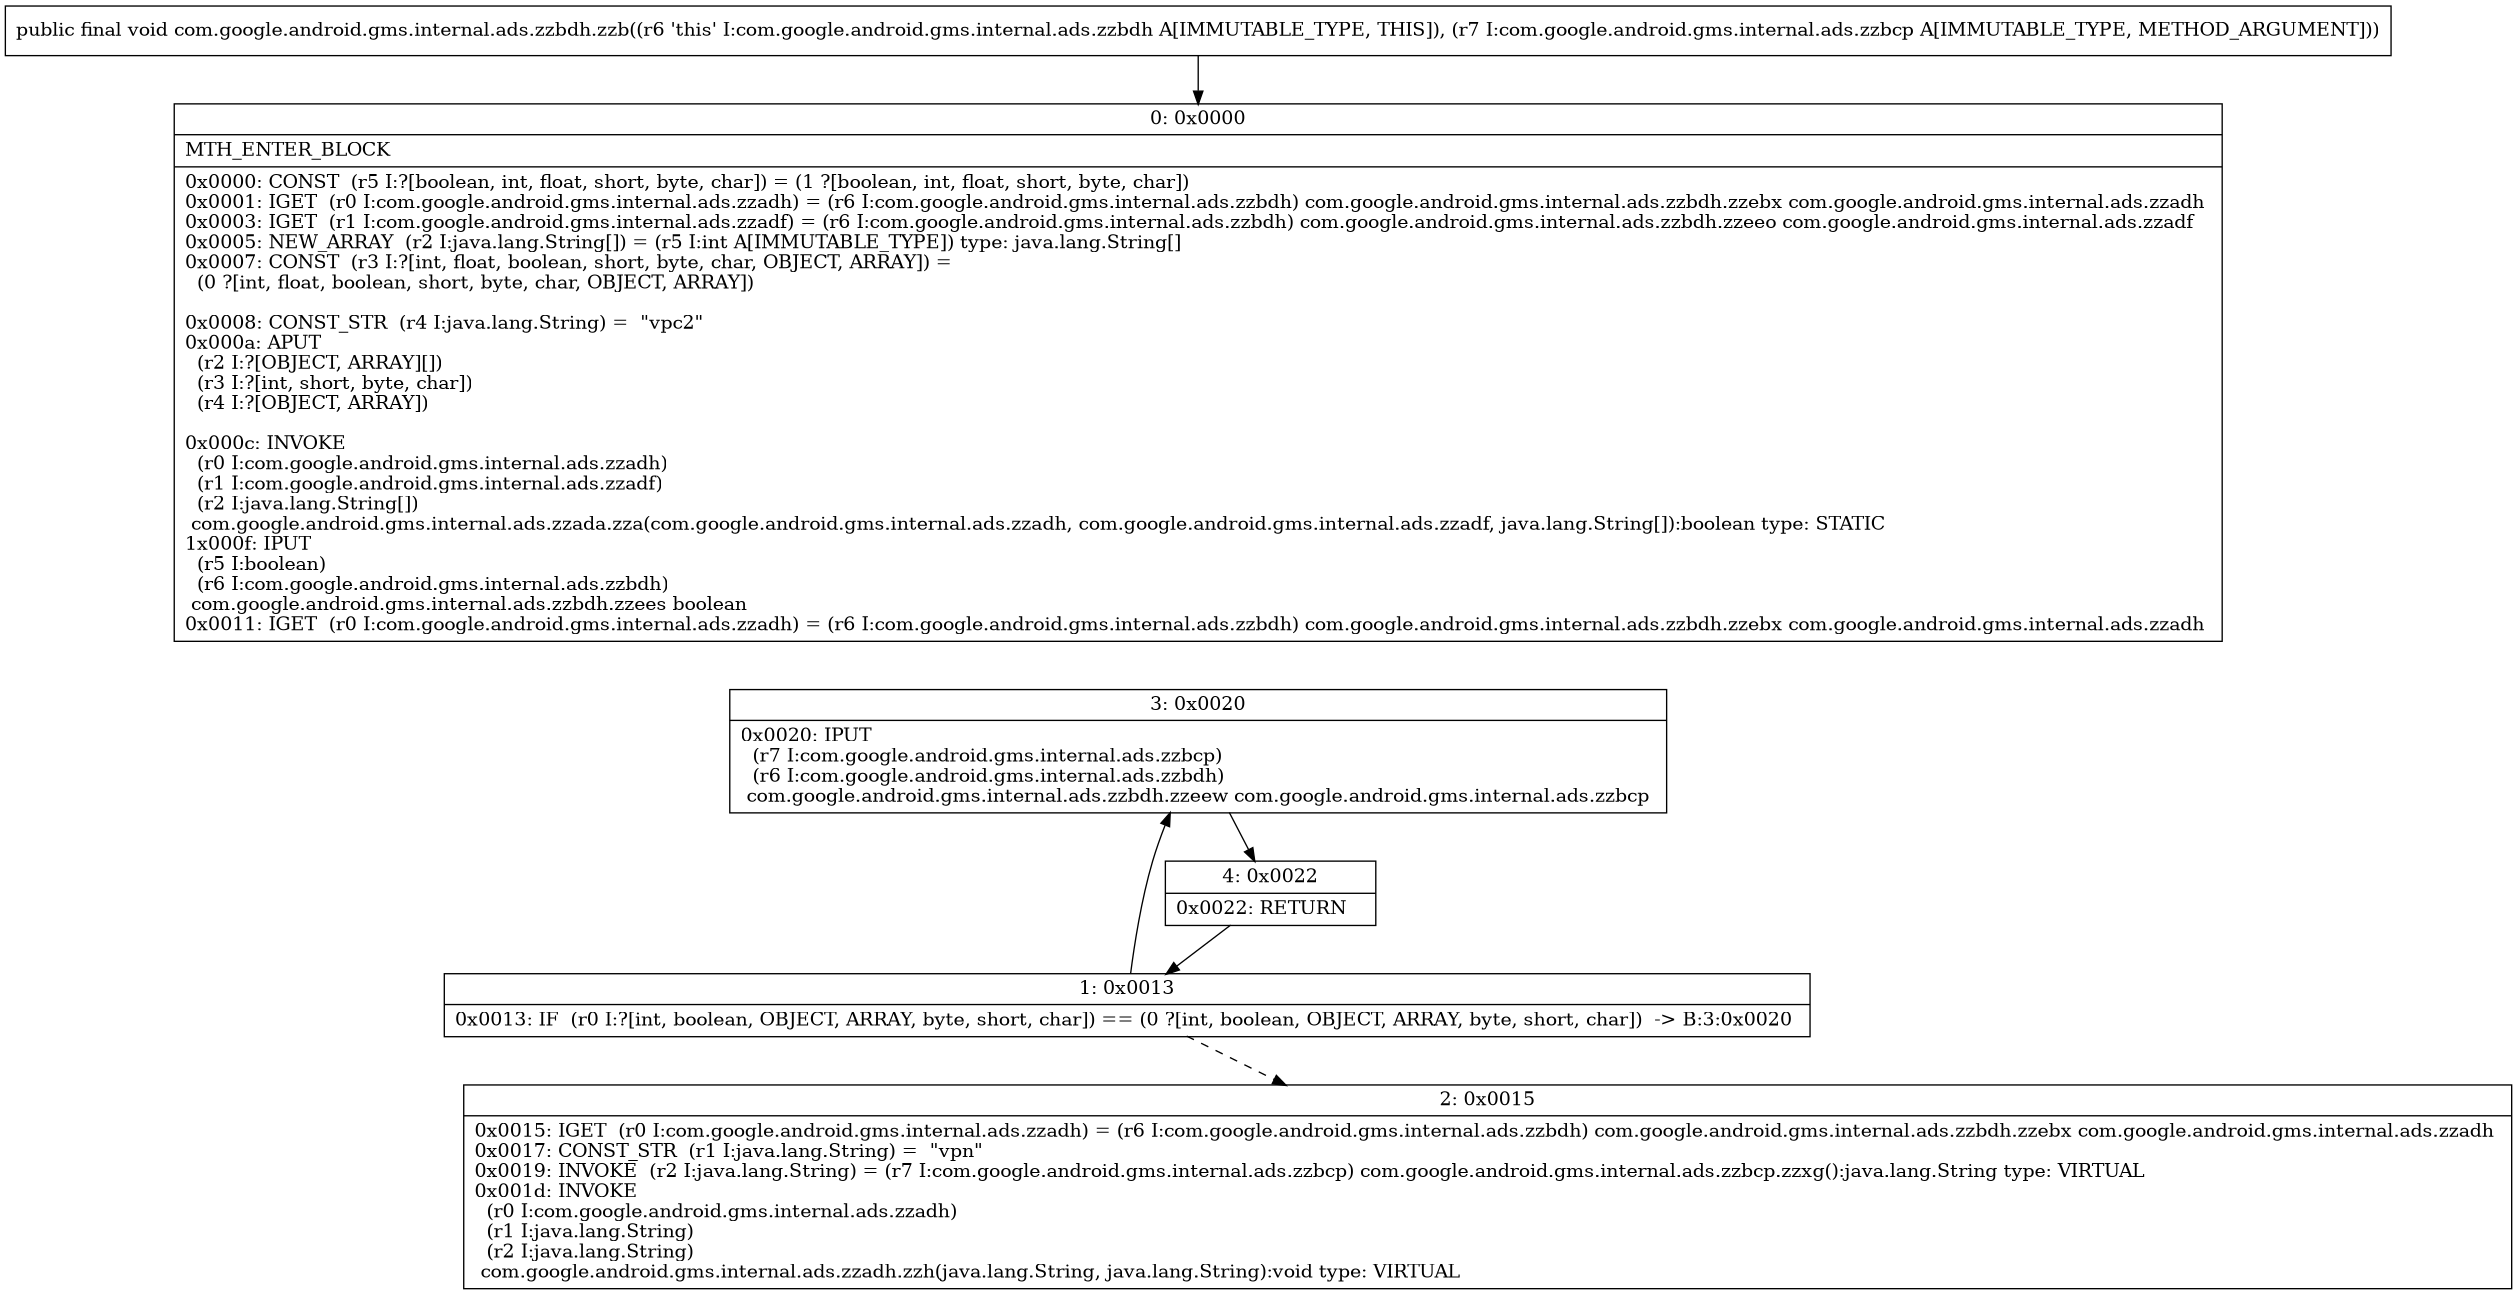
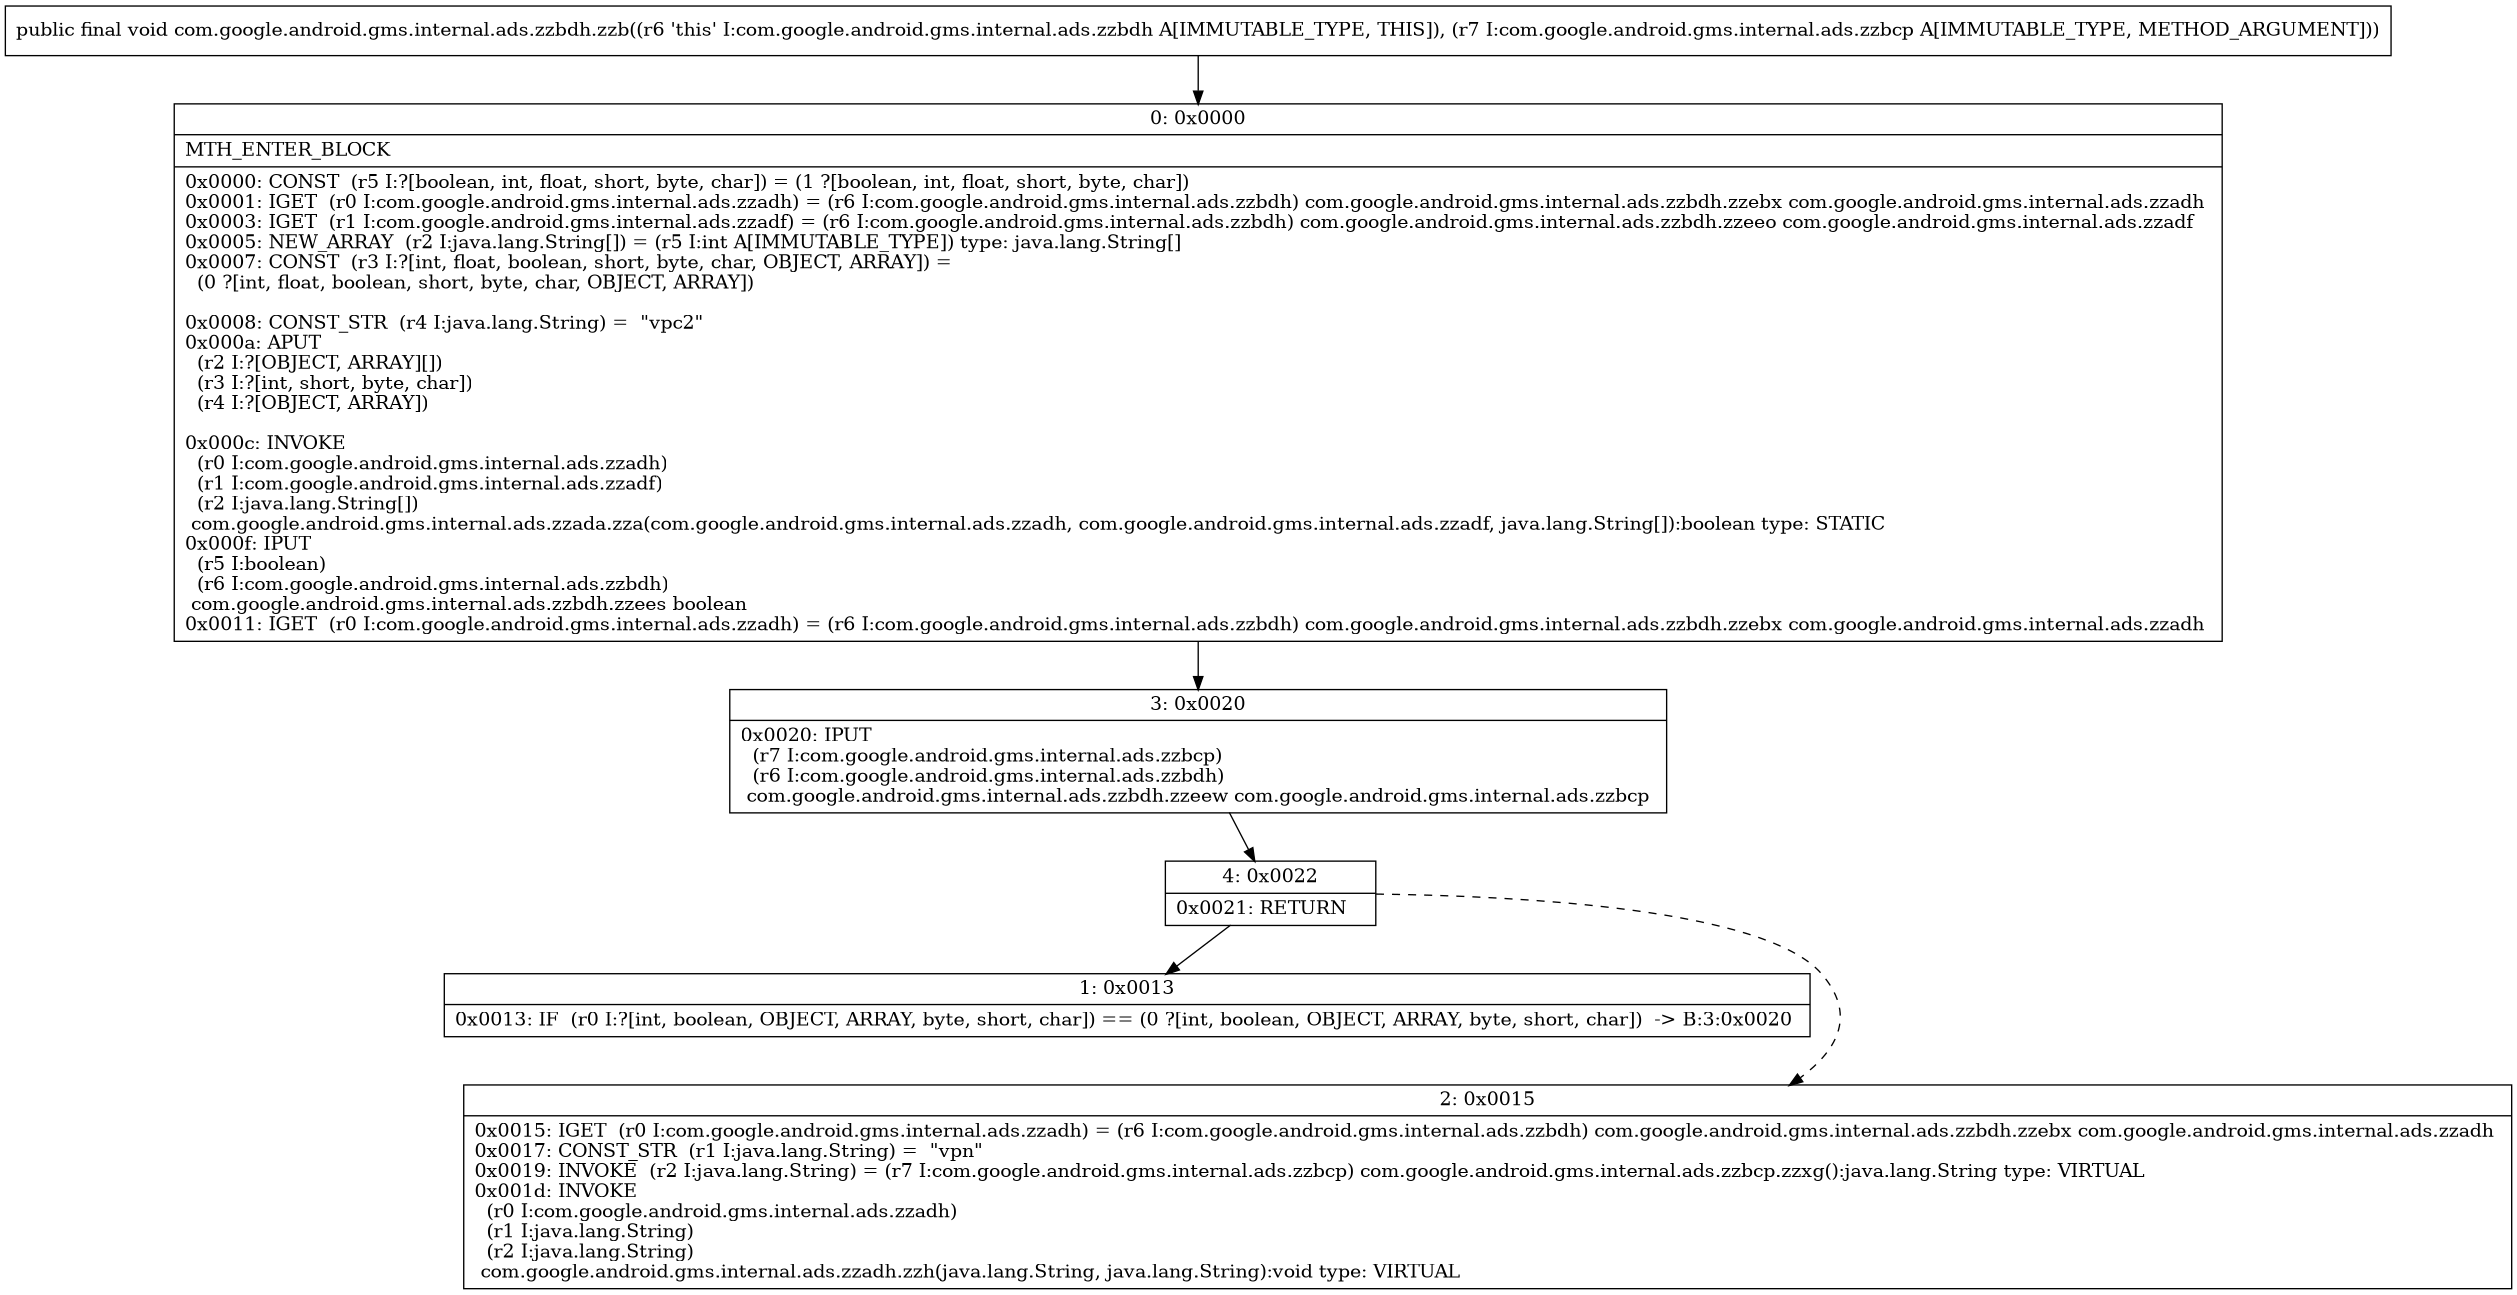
  digraph {
    node [shape=record]
-   n1 [label="{0\:\ 0x0000|MTH_ENTER_BLOCK\l|0x0000: CONST  (r5 I:?[boolean, int, float, short, byte, char]) = (1 ?[boolean, int, float, short, byte, char]) \l0x0001: IGET  (r0 I:com.google.android.gms.internal.ads.zzadh) = (r6 I:com.google.android.gms.internal.ads.zzbdh) com.google.android.gms.internal.ads.zzbdh.zzebx com.google.android.gms.internal.ads.zzadh \l0x0003: IGET  (r1 I:com.google.android.gms.internal.ads.zzadf) = (r6 I:com.google.android.gms.internal.ads.zzbdh) com.google.android.gms.internal.ads.zzbdh.zzeeo com.google.android.gms.internal.ads.zzadf \l0x0005: NEW_ARRAY  (r2 I:java.lang.String[]) = (r5 I:int A[IMMUTABLE_TYPE]) type: java.lang.String[] \l0x0007: CONST  (r3 I:?[int, float, boolean, short, byte, char, OBJECT, ARRAY]) = \l  (0 ?[int, float, boolean, short, byte, char, OBJECT, ARRAY])\l \l0x0008: CONST_STR  (r4 I:java.lang.String) =  \"vpc2\" \l0x000a: APUT  \l  (r2 I:?[OBJECT, ARRAY][])\l  (r3 I:?[int, short, byte, char])\l  (r4 I:?[OBJECT, ARRAY])\l \l0x000c: INVOKE  \l  (r0 I:com.google.android.gms.internal.ads.zzadh)\l  (r1 I:com.google.android.gms.internal.ads.zzadf)\l  (r2 I:java.lang.String[])\l com.google.android.gms.internal.ads.zzada.zza(com.google.android.gms.internal.ads.zzadh, com.google.android.gms.internal.ads.zzadf, java.lang.String[]):boolean type: STATIC \l1x000f: IPUT  \l  (r5 I:boolean)\l  (r6 I:com.google.android.gms.internal.ads.zzbdh)\l com.google.android.gms.internal.ads.zzbdh.zzees boolean \l0x0011: IGET  (r0 I:com.google.android.gms.internal.ads.zzadh) = (r6 I:com.google.android.gms.internal.ads.zzbdh) com.google.android.gms.internal.ads.zzbdh.zzebx com.google.android.gms.internal.ads.zzadh \l}"]
+   n1 [label="{0\:\ 0x0000|MTH_ENTER_BLOCK\l|0x0000: CONST  (r5 I:?[boolean, int, float, short, byte, char]) = (1 ?[boolean, int, float, short, byte, char]) \l0x0001: IGET  (r0 I:com.google.android.gms.internal.ads.zzadh) = (r6 I:com.google.android.gms.internal.ads.zzbdh) com.google.android.gms.internal.ads.zzbdh.zzebx com.google.android.gms.internal.ads.zzadh \l0x0003: IGET  (r1 I:com.google.android.gms.internal.ads.zzadf) = (r6 I:com.google.android.gms.internal.ads.zzbdh) com.google.android.gms.internal.ads.zzbdh.zzeeo com.google.android.gms.internal.ads.zzadf \l0x0005: NEW_ARRAY  (r2 I:java.lang.String[]) = (r5 I:int A[IMMUTABLE_TYPE]) type: java.lang.String[] \l0x0007: CONST  (r3 I:?[int, float, boolean, short, byte, char, OBJECT, ARRAY]) = \l  (0 ?[int, float, boolean, short, byte, char, OBJECT, ARRAY])\l \l0x0008: CONST_STR  (r4 I:java.lang.String) =  \"vpc2\" \l0x000a: APUT  \l  (r2 I:?[OBJECT, ARRAY][])\l  (r3 I:?[int, short, byte, char])\l  (r4 I:?[OBJECT, ARRAY])\l \l0x000c: INVOKE  \l  (r0 I:com.google.android.gms.internal.ads.zzadh)\l  (r1 I:com.google.android.gms.internal.ads.zzadf)\l  (r2 I:java.lang.String[])\l com.google.android.gms.internal.ads.zzada.zza(com.google.android.gms.internal.ads.zzadh, com.google.android.gms.internal.ads.zzadf, java.lang.String[]):boolean type: STATIC \l0x000f: IPUT  \l  (r5 I:boolean)\l  (r6 I:com.google.android.gms.internal.ads.zzbdh)\l com.google.android.gms.internal.ads.zzbdh.zzees boolean \l0x0011: IGET  (r0 I:com.google.android.gms.internal.ads.zzadh) = (r6 I:com.google.android.gms.internal.ads.zzbdh) com.google.android.gms.internal.ads.zzbdh.zzebx com.google.android.gms.internal.ads.zzadh \l}"]
    n2 [label="{1\:\ 0x0013|0x0013: IF  (r0 I:?[int, boolean, OBJECT, ARRAY, byte, short, char]) == (0 ?[int, boolean, OBJECT, ARRAY, byte, short, char])  \-\> B:3:0x0020 \l}"]
    n3 [label="{2\:\ 0x0015|0x0015: IGET  (r0 I:com.google.android.gms.internal.ads.zzadh) = (r6 I:com.google.android.gms.internal.ads.zzbdh) com.google.android.gms.internal.ads.zzbdh.zzebx com.google.android.gms.internal.ads.zzadh \l0x0017: CONST_STR  (r1 I:java.lang.String) =  \"vpn\" \l0x0019: INVOKE  (r2 I:java.lang.String) = (r7 I:com.google.android.gms.internal.ads.zzbcp) com.google.android.gms.internal.ads.zzbcp.zzxg():java.lang.String type: VIRTUAL \l0x001d: INVOKE  \l  (r0 I:com.google.android.gms.internal.ads.zzadh)\l  (r1 I:java.lang.String)\l  (r2 I:java.lang.String)\l com.google.android.gms.internal.ads.zzadh.zzh(java.lang.String, java.lang.String):void type: VIRTUAL \l}"]
    n4 [label="{3\:\ 0x0020|0x0020: IPUT  \l  (r7 I:com.google.android.gms.internal.ads.zzbcp)\l  (r6 I:com.google.android.gms.internal.ads.zzbdh)\l com.google.android.gms.internal.ads.zzbdh.zzeew com.google.android.gms.internal.ads.zzbcp \l}"]
-   n5 [label="{4\:\ 0x0022|0x0022: RETURN   \l}"]
+   n5 [label="{4\:\ 0x0022|0x0021: RETURN   \l}"]
    n6 [label="{public final void com.google.android.gms.internal.ads.zzbdh.zzb((r6 'this' I:com.google.android.gms.internal.ads.zzbdh A[IMMUTABLE_TYPE, THIS]), (r7 I:com.google.android.gms.internal.ads.zzbcp A[IMMUTABLE_TYPE, METHOD_ARGUMENT])) }"]
-   n2 -> n3 [style=dashed]
-   n2 -> n4
+   n5 -> n3 [style=dashed]
+   n1 -> n4
    n4 -> n5
    n5 -> n2
    n6 -> n1
  }
